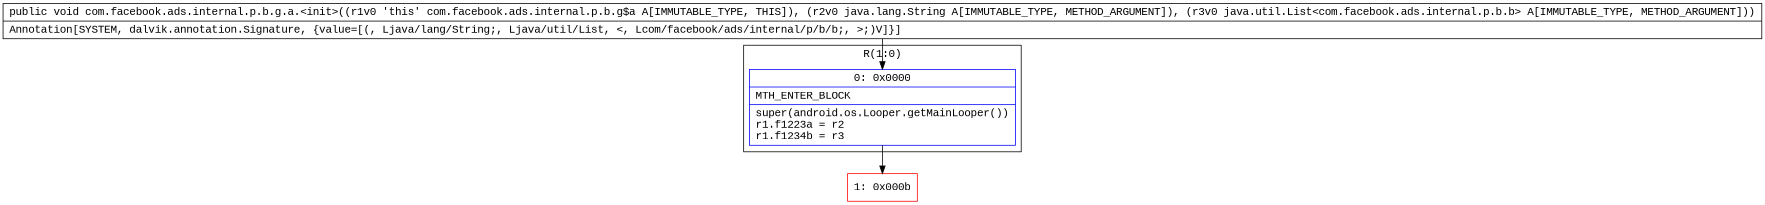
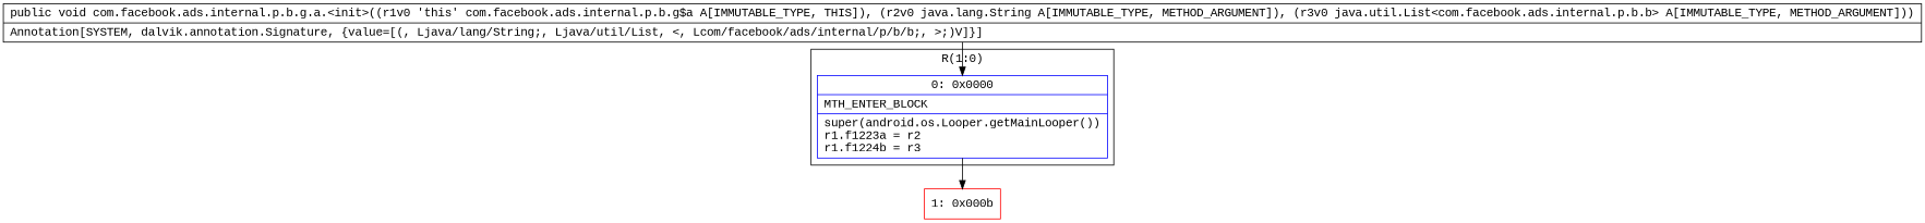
  digraph {
    fontname="Liberation Mono"
    node [shape=record fontname="Liberation Mono"]
    edge [fontname="Liberation Mono"]
-   n1 [color=blue label="{0\:\ 0x0000|MTH_ENTER_BLOCK\l|super(android.os.Looper.getMainLooper())\lr1.f1223a = r2\lr1.f1234b = r3\l}"]
+   n1 [color=blue label="{0\:\ 0x0000|MTH_ENTER_BLOCK\l|super(android.os.Looper.getMainLooper())\lr1.f1223a = r2\lr1.f1224b = r3\l}"]
    n2 [color=red label="{1\:\ 0x000b}"]
    n3 [label="{public void com.facebook.ads.internal.p.b.g.a.\<init\>((r1v0 'this' com.facebook.ads.internal.p.b.g$a A[IMMUTABLE_TYPE, THIS]), (r2v0 java.lang.String A[IMMUTABLE_TYPE, METHOD_ARGUMENT]), (r3v0 java.util.List\<com.facebook.ads.internal.p.b.b\> A[IMMUTABLE_TYPE, METHOD_ARGUMENT]))  | Annotation[SYSTEM, dalvik.annotation.Signature, \{value=[(, Ljava\/lang\/String;, Ljava\/util\/List, \<, Lcom\/facebook\/ads\/internal\/p\/b\/b;, \>;)V]\}]\l}"]
    subgraph cluster_1 {
      label="R(1:0)"
      n1
    }
    n1 -> n2
    n3 -> n1
  }
